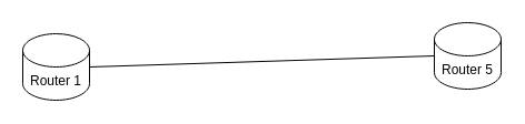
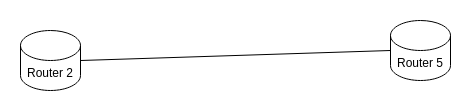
  <mxCell id="0" />
  <mxCell id="1" parent="0" />
  <mxCell id="2" value="" style="endArrow=none;html=1;rounded=0;" edge="1" parent="1"><mxGeometry width="50" height="50" relative="1" as="geometry"><mxPoint x="80" y="60" as="sourcePoint" /><mxPoint x="390" y="50" as="targetPoint" /></mxGeometry></mxCell>
- <mxCell id="3" value="Router 1" style="shape=cylinder3;whiteSpace=wrap;html=1;boundedLbl=1;backgroundOutline=1;size=15;" vertex="1" parent="1"><mxGeometry x="20" y="30" width="60" height="60" as="geometry" /></mxCell>
+ <mxCell id="3" value="Router 2" style="shape=cylinder3;whiteSpace=wrap;html=1;boundedLbl=1;backgroundOutline=1;size=15;" vertex="1" parent="1"><mxGeometry x="20" y="30" width="60" height="60" as="geometry" /></mxCell>
  <mxCell id="4" value="Router 5" style="shape=cylinder3;whiteSpace=wrap;html=1;boundedLbl=1;backgroundOutline=1;size=15;" vertex="1" parent="1"><mxGeometry x="390" y="20" width="60" height="60" as="geometry" /></mxCell>
